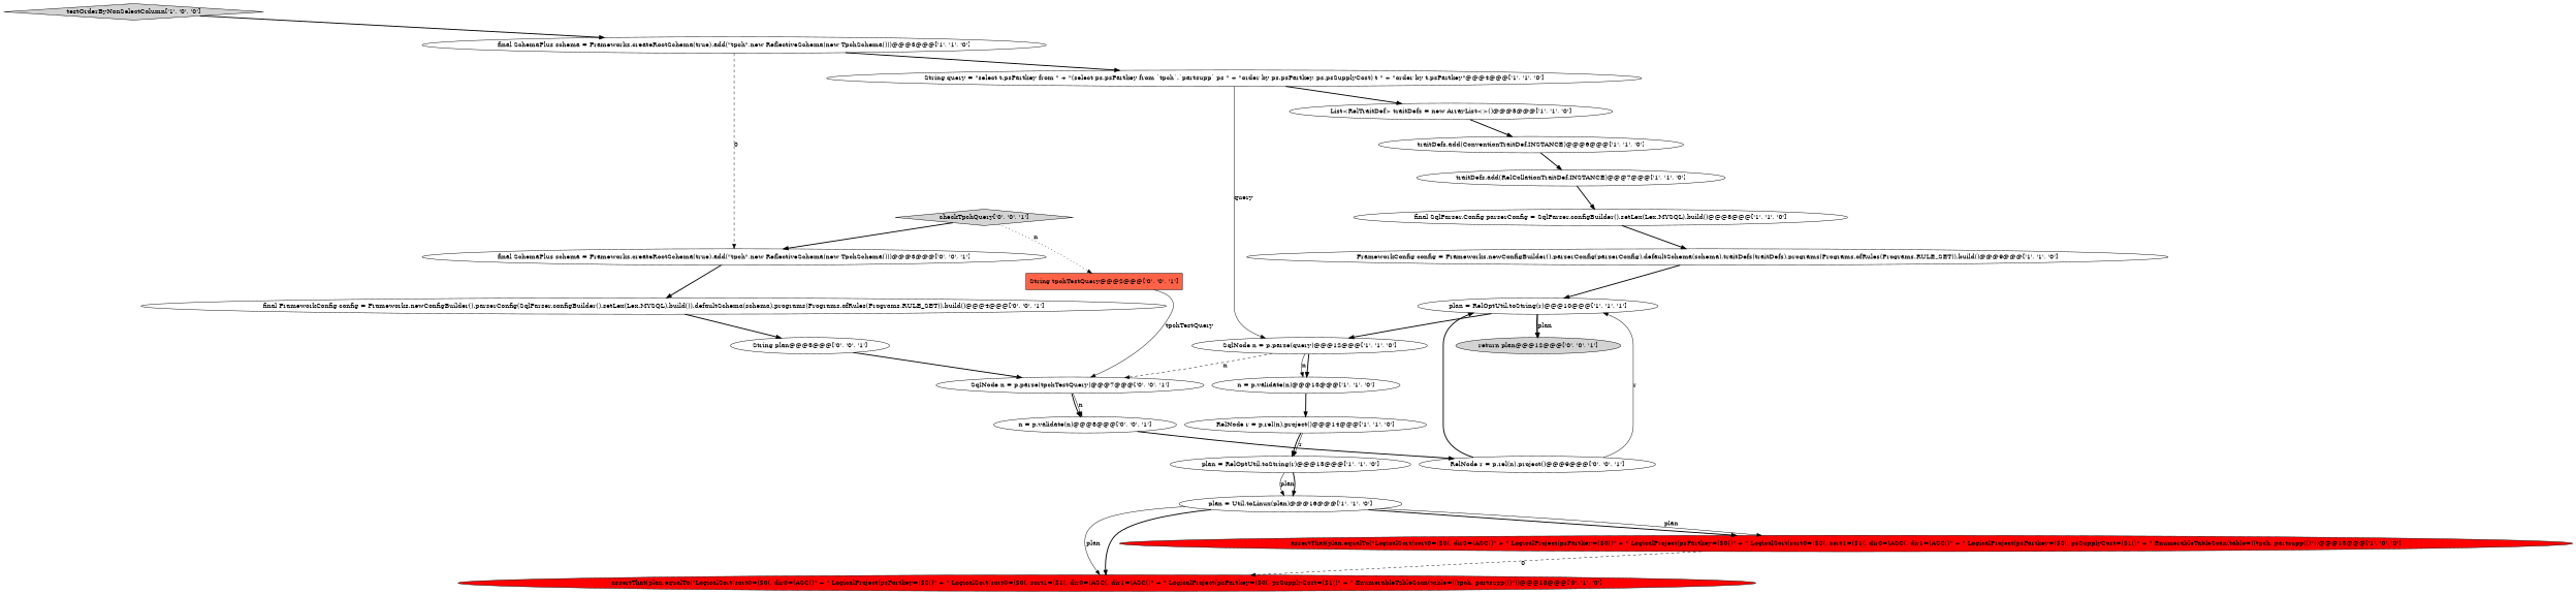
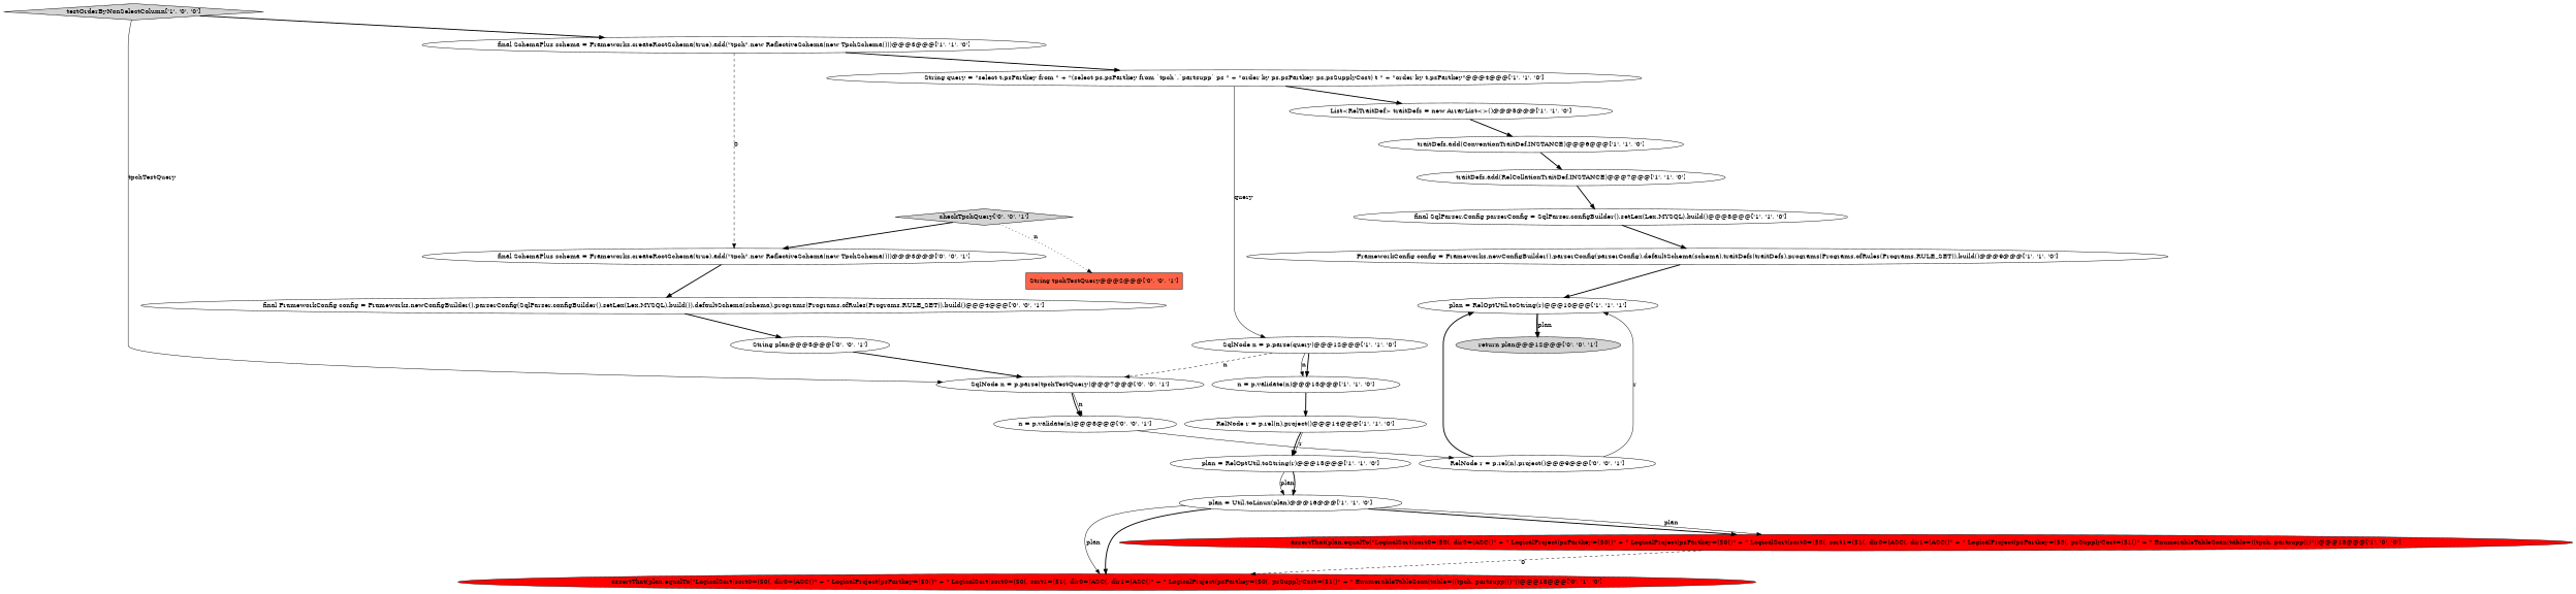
  digraph {
    node [fillcolor=white shape=ellipse style=filled]
    edge [style=bold]
    n1 [label="FrameworkConfig config = Frameworks.newConfigBuilder().parserConfig(parserConfig).defaultSchema(schema).traitDefs(traitDefs).programs(Programs.ofRules(Programs.RULE_SET)).build()@@@9@@@['1', '1', '0']"]
    n2 [label="plan = RelOptUtil.toString(r)@@@10@@@['1', '1', '1']"]
    n3 [label="SqlNode n = p.parse(query)@@@12@@@['1', '1', '0']"]
    n4 [fillcolor=lightgray label="return plan@@@12@@@['0', '0', '1']"]
    n5 [label="traitDefs.add(RelCollationTraitDef.INSTANCE)@@@7@@@['1', '1', '0']"]
    n6 [label="final SqlParser.Config parserConfig = SqlParser.configBuilder().setLex(Lex.MYSQL).build()@@@8@@@['1', '1', '0']"]
    n7 [label="SqlNode n = p.parse(tpchTestQuery)@@@7@@@['0', '0', '1']"]
    n8 [label="n = p.validate(n)@@@13@@@['1', '1', '0']"]
    n9 [label="n = p.validate(n)@@@8@@@['0', '0', '1']"]
    n10 [label="RelNode r = p.rel(n).project()@@@14@@@['1', '1', '0']"]
    n11 [label="plan = RelOptUtil.toString(r)@@@15@@@['1', '1', '0']"]
    n12 [label="plan = Util.toLinux(plan)@@@16@@@['1', '1', '0']"]
    n13 [fillcolor=red label="assertThat(plan,equalTo(\"LogicalSort(sort0=($0(, dir0=(ASC()\" + \" LogicalProject(psPartkey=($0()\" + \" LogicalSort(sort0=($0(, sort1=($1(, dir0=(ASC(, dir1=(ASC()\" + \" LogicalProject(psPartkey=($0(, psSupplyCost=($1()\" + \" EnumerableTableScan(table=((tpch, partsupp(()\"))@@@18@@@['0', '1', '0']"]
    n14 [fillcolor=red label="assertThat(plan,equalTo(\"LogicalSort(sort0=($0(, dir0=(ASC()\" + \" LogicalProject(psPartkey=($0()\" + \" LogicalProject(psPartkey=($0()\" + \" LogicalSort(sort0=($0(, sort1=($1(, dir0=(ASC(, dir1=(ASC()\" + \" LogicalProject(psPartkey=($0(, psSupplyCost=($1()\" + \" EnumerableTableScan(table=((tpch, partsupp(()\"))@@@18@@@['1', '0', '0']"]
    n15 [label="traitDefs.add(ConventionTraitDef.INSTANCE)@@@6@@@['1', '1', '0']"]
    n16 [fillcolor=lightgray label="testOrderByNonSelectColumn['1', '0', '0']" shape=diamond]
    n17 [label="final SchemaPlus schema = Frameworks.createRootSchema(true).add(\"tpch\",new ReflectiveSchema(new TpchSchema()))@@@3@@@['1', '1', '0']"]
    n18 [label="final SchemaPlus schema = Frameworks.createRootSchema(true).add(\"tpch\",new ReflectiveSchema(new TpchSchema()))@@@3@@@['0', '0', '1']"]
    n19 [label="String query = \"select t.psPartkey from \" + \"(select ps.psPartkey from `tpch`.`partsupp` ps \" + \"order by ps.psPartkey, ps.psSupplyCost) t \" + \"order by t.psPartkey\"@@@4@@@['1', '1', '0']"]
    n20 [label="String plan@@@5@@@['0', '0', '1']"]
    n21 [label="RelNode r = p.rel(n).project()@@@9@@@['0', '0', '1']"]
    n22 [label="final FrameworkConfig config = Frameworks.newConfigBuilder().parserConfig(SqlParser.configBuilder().setLex(Lex.MYSQL).build()).defaultSchema(schema).programs(Programs.ofRules(Programs.RULE_SET)).build()@@@4@@@['0', '0', '1']"]
    n23 [label="List<RelTraitDef> traitDefs = new ArrayList<>()@@@5@@@['1', '1', '0']"]
    n24 [fillcolor=tomato label="String tpchTestQuery@@@2@@@['0', '0', '1']" shape=box]
    n25 [fillcolor=lightgray label="checkTpchQuery['0', '0', '1']" shape=diamond]
    n1 -> n2
-   n2 -> n3
    n2 -> n4
    n2 -> n4 [label=plan style=solid]
    n3 -> n7 [label=n style=dashed]
    n3 -> n8
    n3 -> n8 [label=n style=solid]
    n5 -> n6
    n6 -> n1
    n7 -> n9 [label=n style=solid]
    n7 -> n9
    n8 -> n10
-   n9 -> n21
+   n9 -> n21 [style=solid]
    n10 -> n11 [label=r style=solid]
    n10 -> n11
    n11 -> n12 [label=plan style=solid]
    n11 -> n12
    n12 -> n13 [label=plan style=solid]
    n12 -> n13
    n12 -> n14
    n12 -> n14 [label=plan style=solid]
    n14 -> n13 [label=0 style=dashed]
    n15 -> n5
    n16 -> n17
    n17 -> n18 [label=0 style=dashed]
    n17 -> n19
    n18 -> n22
    n19 -> n3 [label=query style=solid]
    n19 -> n23
    n20 -> n7
    n21 -> n2 [label=r style=solid]
    n21 -> n2
    n22 -> n20
    n23 -> n15
-   n24 -> n7 [label=tpchTestQuery style=solid]
+   n16 -> n7 [label=tpchTestQuery style=solid]
    n25 -> n18
    n25 -> n24 [label=n style=dotted]
  }
